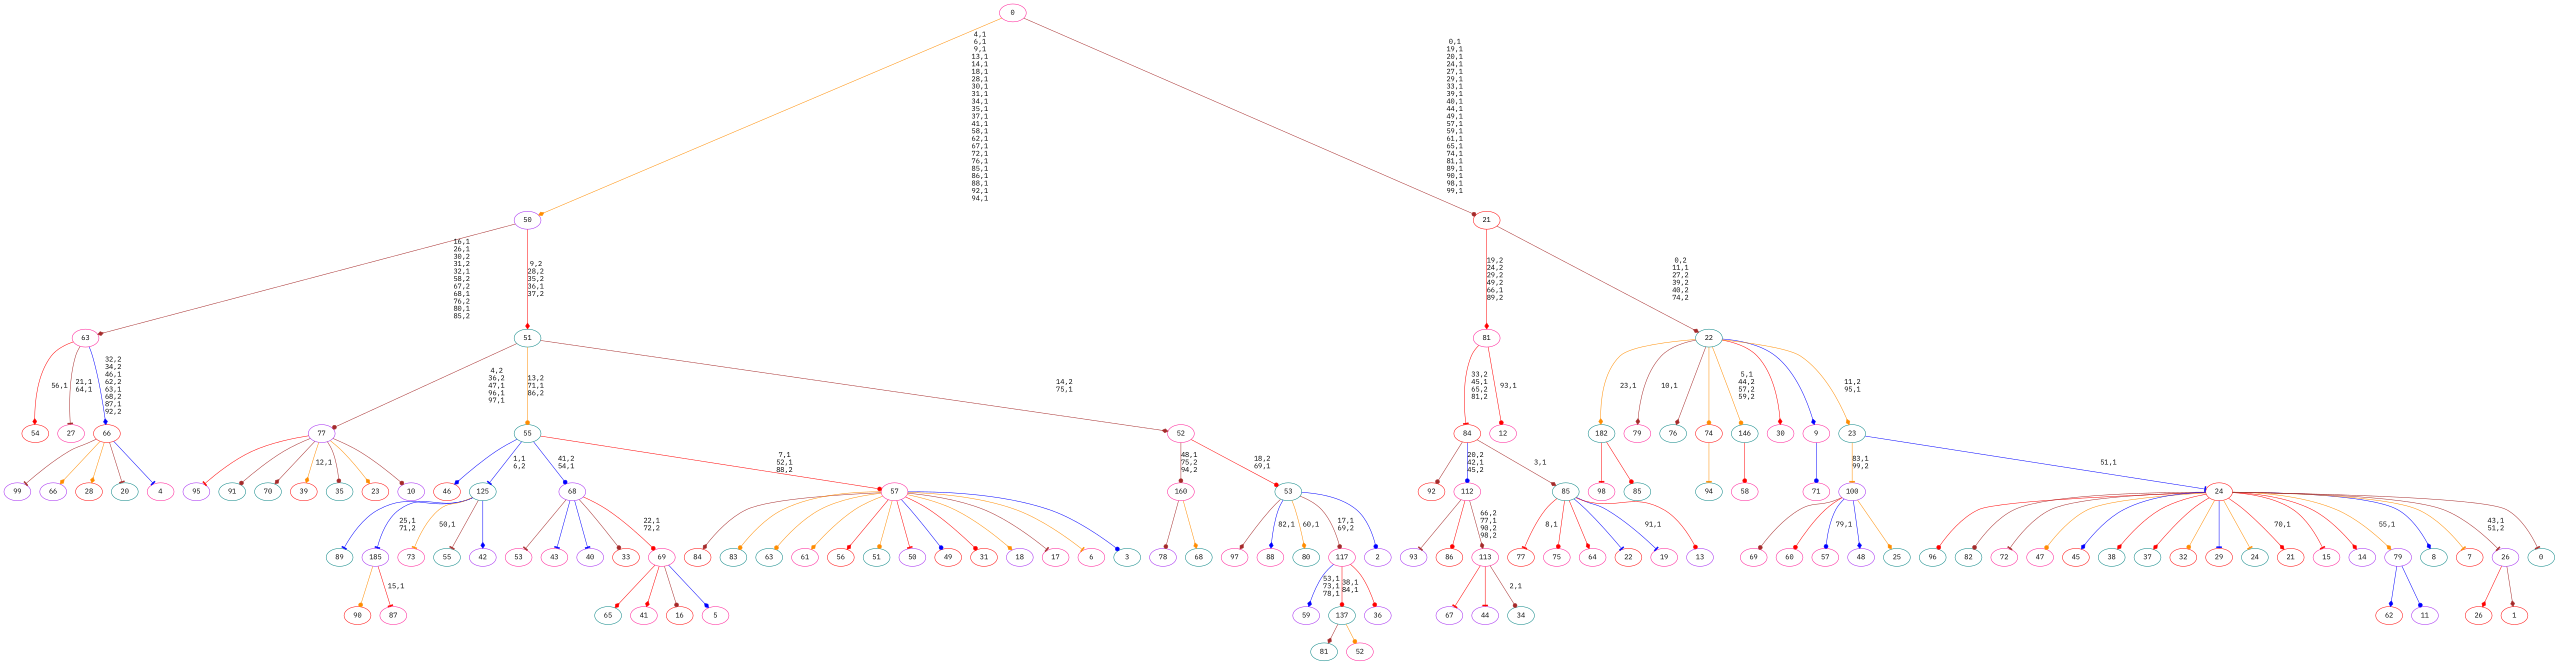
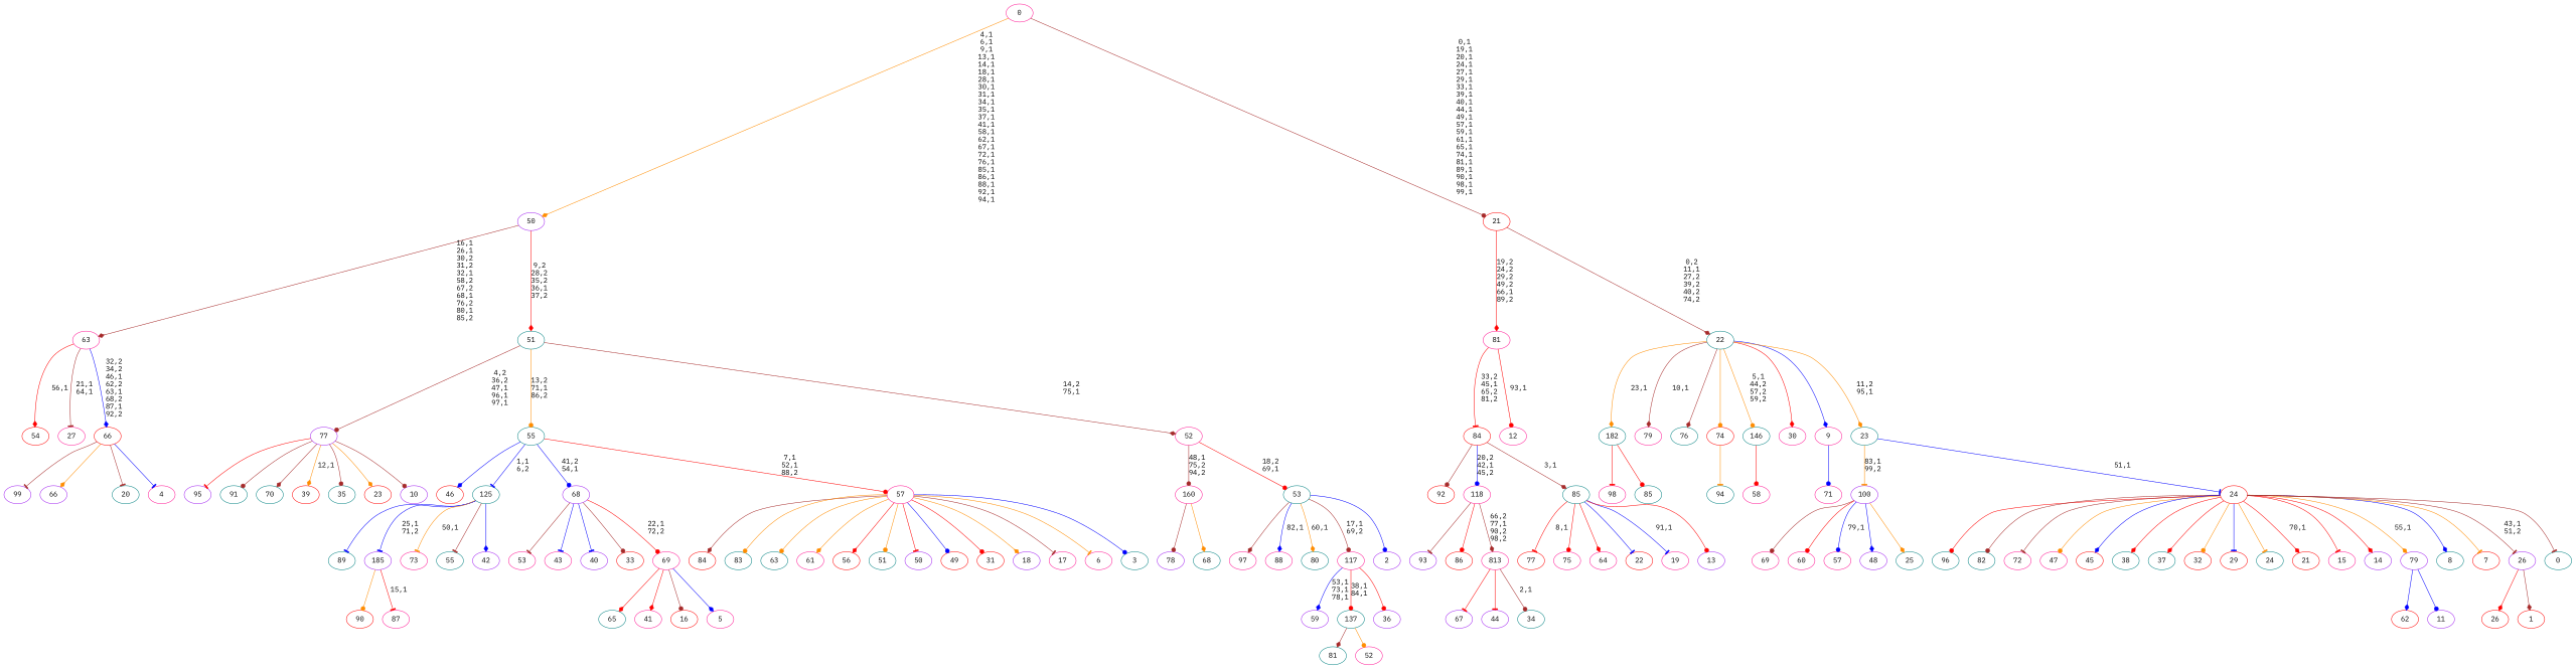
  digraph {
    fontname="IBM Plex Mono"
    node [color=deeppink fontname="IBM Plex Mono"]
    edge [arrowhead=diamond color=red fontname="IBM Plex Mono"]
    n1 [color=purple label=99]
    n2 [label=98]
    n3 [label=97]
    n4 [color=teal label=96]
    n5 [color=purple label=95]
    n6 [color=teal label=94]
    n7 [color=purple label=93]
    n8 [color=red label=92]
    n9 [color=teal label=91]
    n10 [color=red label=90]
    n11 [color=teal label=89]
    n12 [label=88]
    n13 [label=87]
    185 [color=purple]
    n15 [color=red label=86]
    n16 [color=teal label=85]
    182 [color=teal]
    n18 [color=red label=84]
    n19 [color=teal label=83]
    n20 [color=teal label=82]
    n21 [color=teal label=81]
    n22 [color=teal label=80]
    n23 [label=79]
    n24 [color=purple label=78]
    n25 [color=red label=77]
    n26 [color=teal label=76]
    n27 [label=75]
    n28 [color=red label=74]
    n29 [label=73]
    n30 [label=72]
    n31 [label=71]
    n32 [color=teal label=70]
    n33 [label=69]
    n34 [color=teal label=68]
    160
    n36 [color=purple label=67]
    n37 [color=purple label=66]
    n38 [color=teal label=65]
    n39 [label=64]
    n40 [color=teal label=63]
    n41 [color=red label=62]
    n42 [label=61]
    n43 [label=60]
    n44 [color=purple label=59]
    n45 [label=58]
    146 [color=teal]
    n47 [label=57]
    n48 [color=red label=56]
    n49 [color=teal label=55]
    n50 [color=red label=54]
    n51 [label=53]
    n52 [label=52]
    137 [color=teal]
    n54 [color=teal label=51]
    n55 [color=purple label=50]
    n56 [color=red label=49]
    n57 [color=purple label=48]
    n58 [label=47]
    n59 [color=red label=46]
    n60 [color=red label=45]
    n61 [color=purple label=44]
    n62 [label=43]
    n63 [color=purple label=42]
    125 [color=teal]
    n65 [label=41]
    n66 [color=purple label=40]
    n67 [color=red label=39]
    n68 [color=teal label=38]
    n69 [color=teal label=37]
    n70 [color=purple label=36]
    117
    n72 [color=teal label=35]
    n73 [color=teal label=34]
-   113
-   112
+   113 [label=813]
+   112 [label=118]
    n76 [color=red label=33]
    n77 [color=red label=32]
    n78 [color=red label=31]
    n79 [label=30]
    n80 [color=red label=29]
-   n81 [color=red label=28]
    n82 [label=27]
    n83 [color=red label=26]
    n84 [color=teal label=25]
    100 [color=purple]
    n86 [color=teal label=24]
    n87 [color=red label=23]
    n88 [color=red label=22]
    n89 [color=red label=21]
    n90 [color=teal label=20]
    n91 [label=19]
    n92 [color=purple label=18]
    n93 [label=17]
    n94 [color=red label=16]
    n95 [label=15]
    n96 [color=purple label=14]
    n97 [color=purple label=13]
    85 [color=teal]
    84 [color=red]
    n100 [label=12]
    81
    n102 [color=purple label=11]
    79 [color=purple]
    n104 [color=purple label=10]
    77 [color=purple]
    n106 [label=9]
    n107 [color=teal label=8]
    n108 [color=red label=7]
    n109 [label=6]
    n110 [label=5]
    69
    68 [color=purple]
    n113 [label=4]
    66 [color=red]
    63
    n116 [color=teal label=3]
    57
    55 [color=teal]
    n119 [color=purple label=2]
    53 [color=teal]
    52
    51 [color=teal]
    50 [color=purple]
    n124 [color=red label=1]
    26 [color=purple]
    n126 [color=teal label=0]
    24 [color=red]
    23 [color=teal]
    22 [color=teal]
    21 [color=red]
    0
    185 -> n10 [arrowhead=dot color=darkorange]
    185 -> n13 [arrowhead=tee label="15,1"]
    182 -> n2 [arrowhead=tee]
    182 -> n16 [arrowhead=dot]
    n28 -> n6 [arrowhead=tee color=darkorange]
    160 -> n24 [arrowhead=dot color=brown]
    160 -> n34 [color=darkorange]
    146 -> n45 [arrowhead=dot]
    137 -> n21 [color=brown]
    137 -> n52 [arrowhead=dot color=darkorange]
    125 -> n11 [arrowhead=tee color=blue]
    125 -> 185 [arrowhead=tee color=blue label="25,1\n71,2"]
    125 -> n29 [arrowhead=tee color=darkorange label="50,1"]
    125 -> n49 [arrowhead=tee color=brown]
    125 -> n63 [color=blue]
    117 -> n44 [color=blue label="53,1\n73,1\n78,1"]
    117 -> 137 [arrowhead=dot label="38,1\n84,1"]
    117 -> n70 [arrowhead=dot]
    113 -> n36 [arrowhead=tee]
    113 -> n61 [arrowhead=tee]
    113 -> n73 [arrowhead=dot color=brown label="2,1"]
    112 -> n7 [arrowhead=tee color=brown]
    112 -> n15 [arrowhead=dot]
    112 -> 113 [color=brown label="66,2\n77,1\n90,2\n98,2"]
    100 -> n33 [arrowhead=dot color=brown]
    100 -> n43 [arrowhead=dot]
    100 -> n47 [arrowhead=dot color=blue label="79,1"]
    100 -> n57 [color=blue]
    100 -> n84 [color=darkorange]
    85 -> n25 [arrowhead=tee label="8,1"]
    85 -> n27 [arrowhead=dot]
    85 -> n39
    85 -> n88 [arrowhead=tee color=blue]
    85 -> n91 [arrowhead=tee color=blue label="91,1"]
    85 -> n97 [arrowhead=dot]
    84 -> n8 [arrowhead=dot color=brown]
    84 -> 112 [arrowhead=dot color=blue label="20,2\n42,1\n45,2"]
    84 -> 85 [color=brown label="3,1"]
    81 -> 84 [arrowhead=tee label="33,2\n45,1\n65,2\n81,2"]
    81 -> n100 [arrowhead=dot label="93,1"]
    79 -> n41 [color=blue]
    79 -> n102 [arrowhead=dot color=blue]
    77 -> n5 [arrowhead=tee]
    77 -> n9 [arrowhead=dot color=brown]
    77 -> n32 [color=brown]
    77 -> n67 [color=darkorange label="12,1"]
    77 -> n72 [arrowhead=dot color=brown]
    77 -> n87 [color=darkorange]
    77 -> n104 [arrowhead=dot color=brown]
    n106 -> n31 [arrowhead=dot color=blue]
    69 -> n38
    69 -> n65
    69 -> n94 [arrowhead=dot color=brown]
    69 -> n110 [color=blue]
    68 -> n51 [arrowhead=tee color=brown]
    68 -> n62 [arrowhead=tee color=blue]
    68 -> n66 [arrowhead=tee color=blue]
    68 -> n76 [arrowhead=dot color=brown]
    68 -> 69 [arrowhead=dot label="22,1\n72,2"]
    66 -> n1 [arrowhead=tee color=brown]
    66 -> n37 [color=darkorange]
-   66 -> n81 [color=darkorange]
    66 -> n90 [arrowhead=tee color=brown]
    66 -> n113 [arrowhead=tee color=blue]
    63 -> n50 [label="56,1"]
    63 -> n82 [arrowhead=tee color=brown label="21,1\n64,1"]
    63 -> 66 [color=blue label="32,2\n34,2\n46,1\n62,2\n63,1\n68,2\n87,1\n92,2"]
    57 -> n18 [color=brown]
    57 -> n19 [arrowhead=dot color=darkorange]
    57 -> n40 [arrowhead=dot color=darkorange]
    57 -> n42 [color=darkorange]
    57 -> n48
    57 -> n54 [arrowhead=dot color=darkorange]
    57 -> n55 [arrowhead=tee]
    57 -> n56 [arrowhead=dot color=blue]
    57 -> n78 [arrowhead=dot]
    57 -> n92 [color=darkorange]
    57 -> n93 [arrowhead=tee color=brown]
    57 -> n109 [arrowhead=tee color=darkorange]
    57 -> n116 [arrowhead=dot color=blue]
    55 -> n59 [color=blue]
    55 -> 125 [arrowhead=tee color=blue label="1,1\n6,2"]
    55 -> 68 [arrowhead=dot color=blue label="41,2\n54,1"]
    55 -> 57 [arrowhead=dot label="7,1\n52,1\n88,2"]
    53 -> n3 [color=brown]
    53 -> n12 [color=blue label="82,1"]
    53 -> n22 [color=darkorange label="60,1"]
    53 -> 117 [arrowhead=dot color=brown label="17,1\n69,2"]
    53 -> n119 [arrowhead=dot color=blue]
    52 -> 160 [arrowhead=dot color=brown label="48,1\n75,2\n94,2"]
    52 -> 53 [arrowhead=dot label="18,2\n69,1"]
    51 -> 77 [arrowhead=dot color=brown label="4,2\n36,2\n47,1\n96,1\n97,1"]
    51 -> 55 [arrowhead=dot color=darkorange label="13,2\n71,1\n86,2"]
    51 -> 52 [color=brown label="14,2\n75,1"]
    50 -> 63 [color=brown label="16,1\n26,1\n30,2\n31,2\n32,1\n58,2\n67,2\n68,1\n76,2\n80,1\n85,2"]
    50 -> 51 [label="9,2\n28,2\n35,2\n36,1\n37,2"]
    26 -> n83
    26 -> n124 [color=brown]
    24 -> n4 [arrowhead=dot]
    24 -> n20 [arrowhead=dot color=brown]
    24 -> n30 [arrowhead=tee color=brown]
    24 -> n58 [arrowhead=dot color=darkorange]
    24 -> n60 [color=blue]
    24 -> n68
    24 -> n69
    24 -> n77 [arrowhead=dot color=darkorange]
    24 -> n80 [arrowhead=tee color=blue]
    24 -> n86 [arrowhead=tee color=darkorange]
    24 -> n89 [label="70,1"]
    24 -> n95 [arrowhead=tee]
    24 -> n96
    24 -> 79 [color=darkorange label="55,1"]
    24 -> n107 [color=blue]
    24 -> n108 [arrowhead=tee color=darkorange]
    24 -> 26 [arrowhead=tee color=brown label="43,1\n51,2"]
    24 -> n126 [arrowhead=tee color=brown]
    23 -> 100 [arrowhead=tee color=darkorange label="83,1\n99,2"]
    23 -> 24 [arrowhead=tee color=blue label="51,1"]
    22 -> 182 [color=darkorange label="23,1"]
    22 -> n23 [color=brown label="10,1"]
    22 -> n26 [color=brown]
    22 -> n28 [arrowhead=dot color=darkorange]
    22 -> 146 [arrowhead=dot color=darkorange label="5,1\n44,2\n57,2\n59,2"]
    22 -> n79
    22 -> n106 [color=blue]
    22 -> 23 [color=darkorange label="11,2\n95,1"]
    21 -> 81 [label="19,2\n24,2\n29,2\n49,2\n66,1\n89,2"]
    21 -> 22 [color=brown label="0,2\n11,1\n27,2\n39,2\n40,2\n74,2"]
    0 -> 50 [color=darkorange label="4,1\n6,1\n9,1\n13,1\n14,1\n18,1\n28,1\n30,1\n31,1\n34,1\n35,1\n37,1\n41,1\n58,1\n62,1\n67,1\n72,1\n76,1\n85,1\n86,1\n88,1\n92,1\n94,1"]
    0 -> 21 [arrowhead=dot color=brown label="0,1\n19,1\n20,1\n24,1\n27,1\n29,1\n33,1\n39,1\n40,1\n44,1\n49,1\n57,1\n59,1\n61,1\n65,1\n74,1\n81,1\n89,1\n90,1\n98,1\n99,1"]
  }
